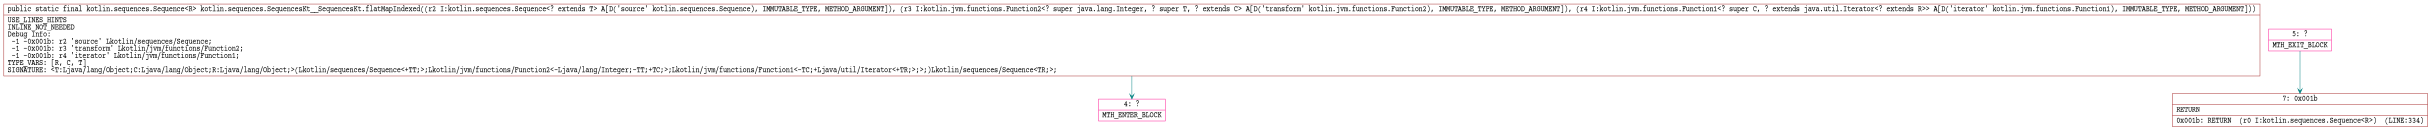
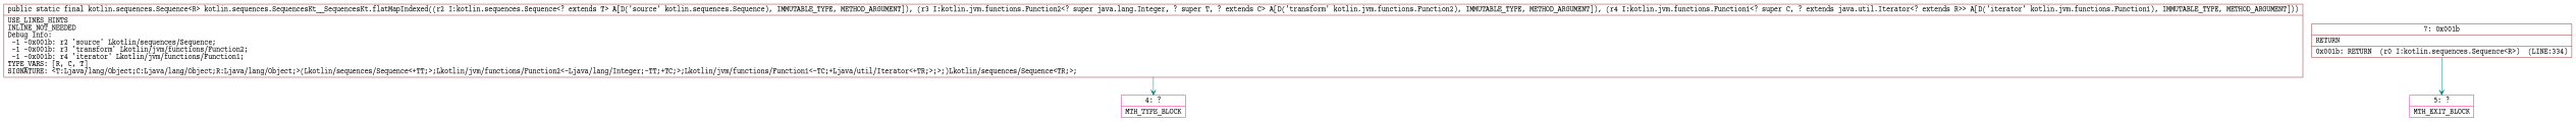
  digraph {
    fontname="Courier Prime"
    node [color=deeppink fontname="Courier Prime" shape=record]
    edge [arrowhead=vee color=teal fontname="Courier Prime" style=solid]
-   n1 [label="{4\:\ ?|MTH_ENTER_BLOCK\l}"]
+   n1 [label="{4\:\ ?|MTH_TYPE_BLOCK\l}"]
    n2 [color=brown label="{7\:\ 0x001b|RETURN\l|0x001b: RETURN  (r0 I:kotlin.sequences.Sequence\<R\>)  (LINE:334)\l}"]
    n3 [label="{5\:\ ?|MTH_EXIT_BLOCK\l}"]
    n4 [color=brown label="{public static final kotlin.sequences.Sequence\<R\> kotlin.sequences.SequencesKt__SequencesKt.flatMapIndexed((r2 I:kotlin.sequences.Sequence\<? extends T\> A[D('source' kotlin.sequences.Sequence), IMMUTABLE_TYPE, METHOD_ARGUMENT]), (r3 I:kotlin.jvm.functions.Function2\<? super java.lang.Integer, ? super T, ? extends C\> A[D('transform' kotlin.jvm.functions.Function2), IMMUTABLE_TYPE, METHOD_ARGUMENT]), (r4 I:kotlin.jvm.functions.Function1\<? super C, ? extends java.util.Iterator\<? extends R\>\> A[D('iterator' kotlin.jvm.functions.Function1), IMMUTABLE_TYPE, METHOD_ARGUMENT]))  | USE_LINES_HINTS\lINLINE_NOT_NEEDED\lDebug Info:\l  \-1 \-0x001b: r2 'source' Lkotlin\/sequences\/Sequence;\l  \-1 \-0x001b: r3 'transform' Lkotlin\/jvm\/functions\/Function2;\l  \-1 \-0x001b: r4 'iterator' Lkotlin\/jvm\/functions\/Function1;\lTYPE_VARS: [R, C, T]\lSIGNATURE: \<T:Ljava\/lang\/Object;C:Ljava\/lang\/Object;R:Ljava\/lang\/Object;\>(Lkotlin\/sequences\/Sequence\<+TT;\>;Lkotlin\/jvm\/functions\/Function2\<\-Ljava\/lang\/Integer;\-TT;+TC;\>;Lkotlin\/jvm\/functions\/Function1\<\-TC;+Ljava\/util\/Iterator\<+TR;\>;\>;)Lkotlin\/sequences\/Sequence\<TR;\>;\l}"]
-   n3 -> n2
+   n2 -> n3
    n4 -> n1
  }
